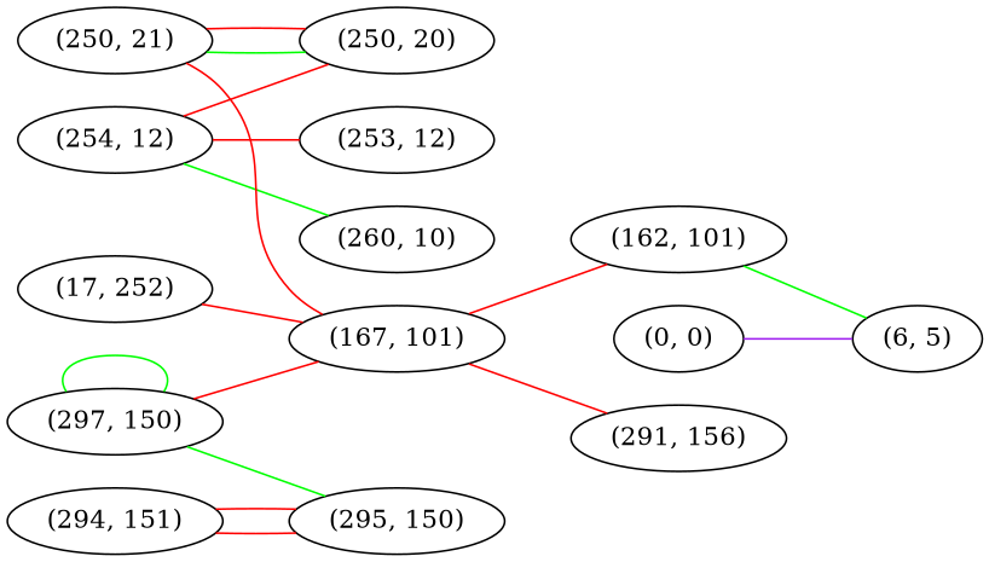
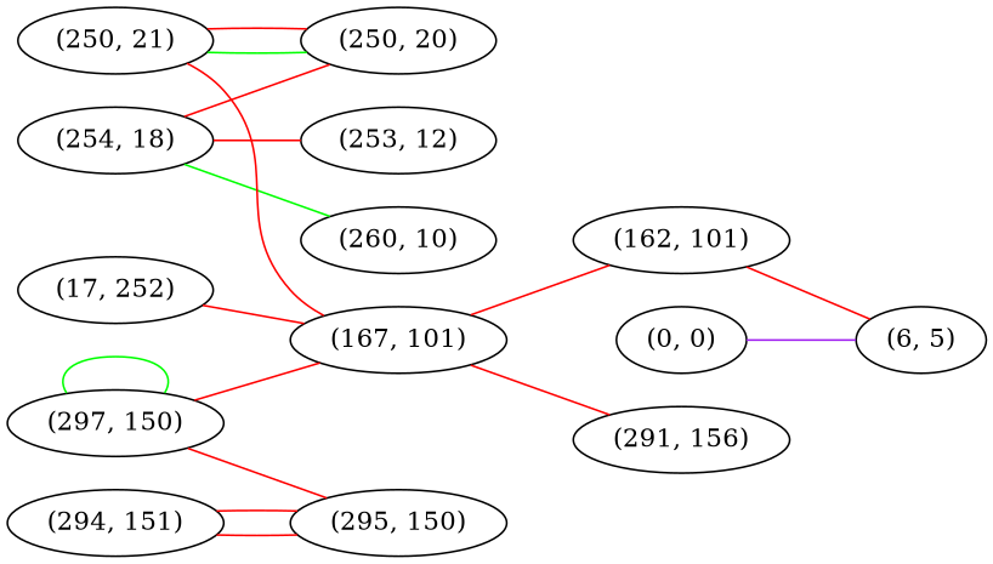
  graph {
    rankdir=LR
    edge [color=red weight=1]
-   "(254, 12)"
+   "(254, 12)" [label="(254, 18)"]
    "(250, 20)"
    "(260, 10)"
    "(253, 12)"
    "(250, 21)"
    "(167, 101)"
    "(162, 101)"
    "(291, 156)"
    "(0, 0)"
    "(6, 5)"
    "(17, 252)"
    "(297, 150)"
    "(295, 150)"
    "(294, 151)"
    "(254, 12)" -- "(250, 20)"
    "(254, 12)" -- "(260, 10)" [color=green]
    "(254, 12)" -- "(253, 12)"
    "(250, 21)" -- "(250, 20)" [color=green weight=2]
    "(250, 21)" -- "(250, 20)"
    "(250, 21)" -- "(167, 101)"
    "(167, 101)" -- "(162, 101)"
    "(167, 101)" -- "(291, 156)"
-   "(162, 101)" -- "(6, 5)" [color=green]
+   "(162, 101)" -- "(6, 5)"
    "(0, 0)" -- "(6, 5)" [color=purple weight=4]
    "(17, 252)" -- "(167, 101)"
    "(297, 150)" -- "(167, 101)"
    "(297, 150)" -- "(297, 150)" [color=green weight=2]
-   "(297, 150)" -- "(295, 150)" [color=green]
+   "(297, 150)" -- "(295, 150)"
    "(294, 151)" -- "(295, 150)"
    "(294, 151)" -- "(295, 150)"
  }
